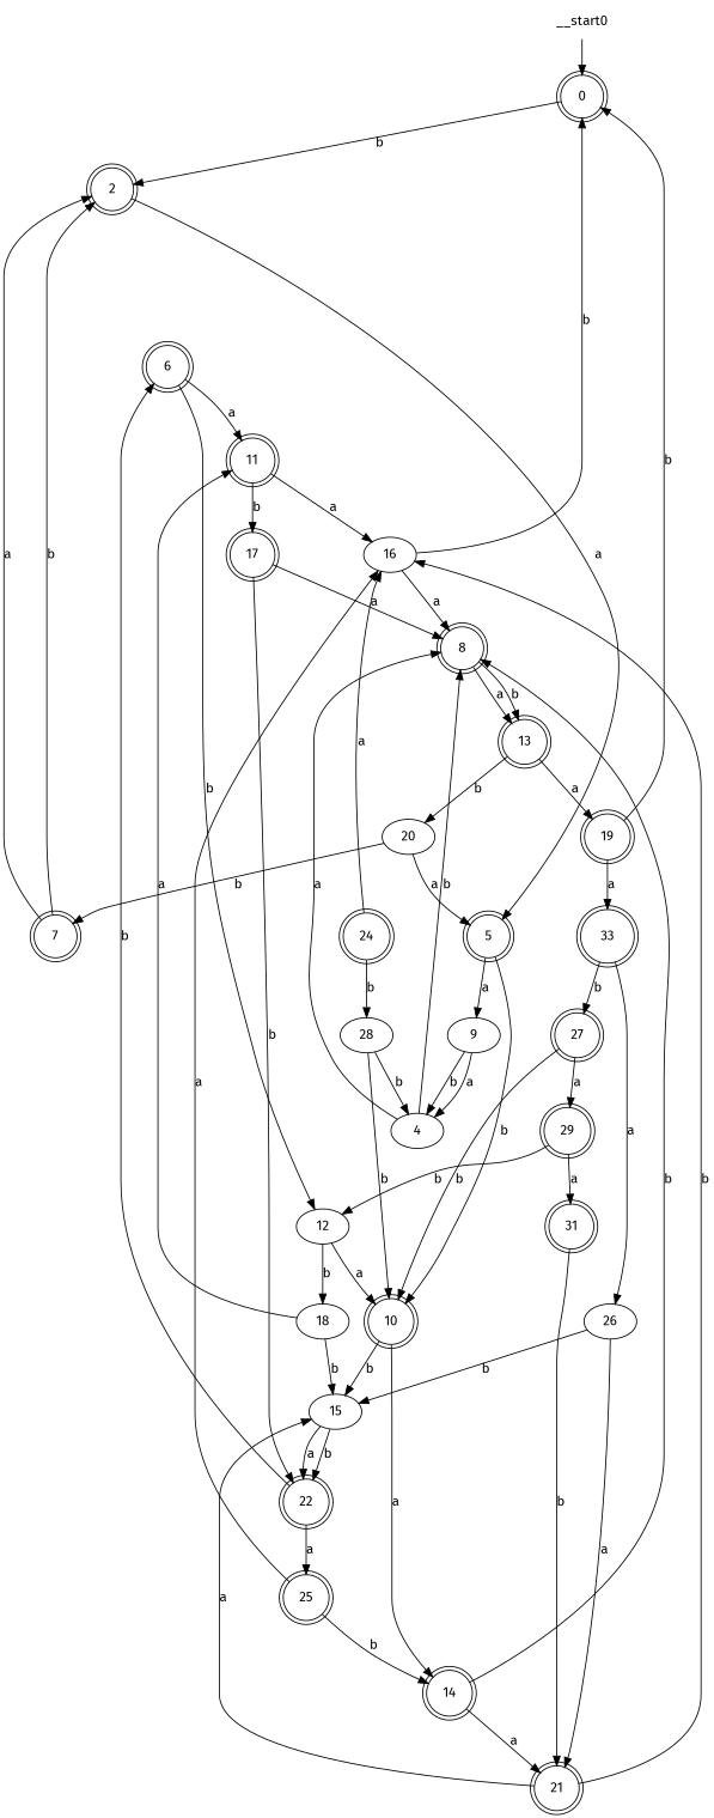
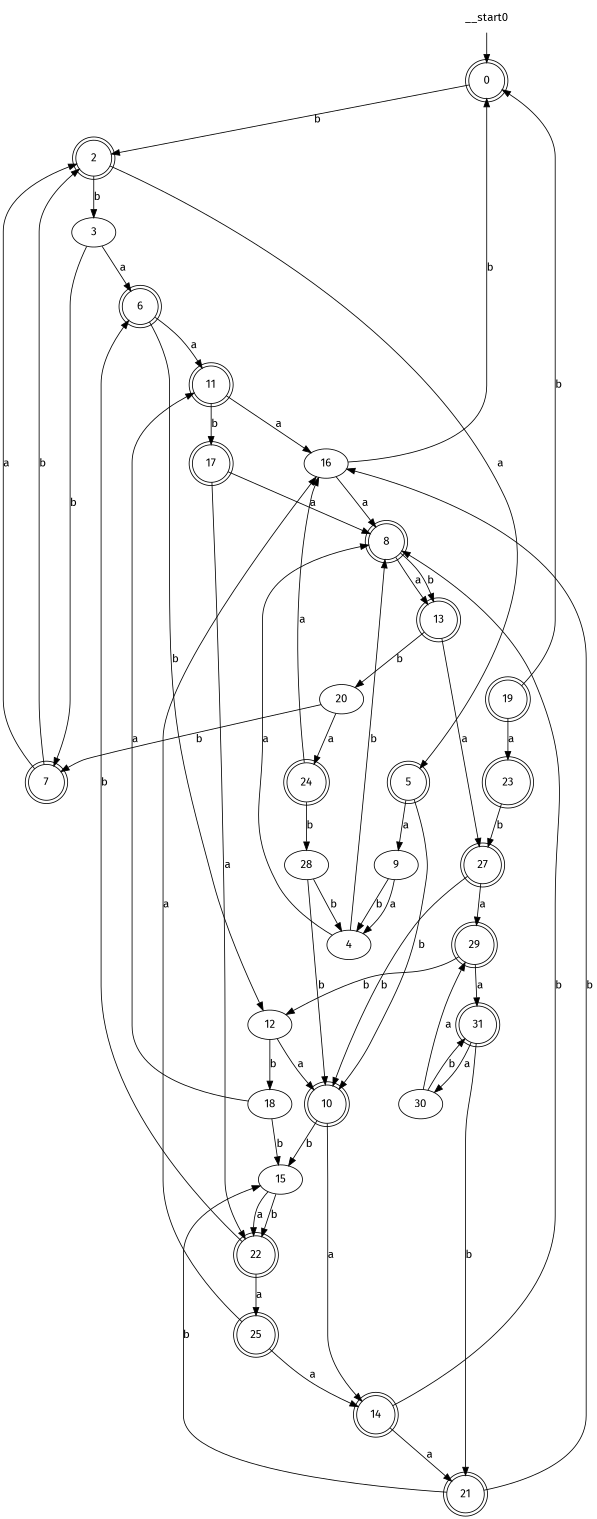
  digraph {
    fontname="Fira Sans"
    node [fontname="Fira Sans" shape=doublecircle]
    edge [fontname="Fira Sans"]
    __start0 [shape=none]
    0
    2
+   3 [shape=""]
    5
    6
    7
    4 [shape=""]
    8
    9 [shape=""]
    10
    11
    12 [shape=""]
    13
    14
    15 [shape=""]
    16 [shape=""]
    17
    18 [shape=""]
    19
    20 [shape=""]
    21
    22
-   23 [label=33]
+   23
    24
    25
-   26 [shape=""]
    27
    28 [shape=""]
    29
    31
+   30 [shape=""]
    __start0 -> 0
    0 -> 2 [label=b]
+   2 -> 3 [label=b]
    2 -> 5 [label=a]
+   3 -> 6 [label=a]
+   3 -> 7 [label=b]
    5 -> 9 [label=a]
    5 -> 10 [label=b]
    6 -> 11 [label=a]
    6 -> 12 [label=b]
    7 -> 2 [label=a]
    7 -> 2 [label=b]
    4 -> 8 [label=a]
    4 -> 8 [label=b]
    8 -> 13 [label=a]
    8 -> 13 [label=b]
    9 -> 4 [label=a]
    9 -> 4 [label=b]
    10 -> 14 [label=a]
    10 -> 15 [label=b]
    11 -> 16 [label=a]
    11 -> 17 [label=b]
    12 -> 10 [label=a]
    12 -> 18 [label=b]
-   13 -> 19 [label=a]
+   13 -> 27 [label=a]
    13 -> 20 [label=b]
    14 -> 8 [label=b]
    14 -> 21 [label=a]
    15 -> 22 [label=a]
    15 -> 22 [label=b]
    16 -> 0 [label=b]
    16 -> 8 [label=a]
    17 -> 8 [label=a]
-   17 -> 22 [label=b]
+   17 -> 22 [label=a]
    18 -> 11 [label=a]
    18 -> 15 [label=b]
    19 -> 0 [label=b]
    19 -> 23 [label=a]
    20 -> 7 [label=b]
-   20 -> 5 [label=a]
-   21 -> 15 [label=a]
+   20 -> 24 [label=a]
+   21 -> 15 [label=b]
    21 -> 16 [label=b]
    22 -> 6 [label=b]
    22 -> 25 [label=a]
-   23 -> 26 [label=a]
    23 -> 27 [label=b]
    24 -> 16 [label=a]
    24 -> 28 [label=b]
-   25 -> 14 [label=b]
+   25 -> 14 [label=a]
    25 -> 16 [label=a]
-   26 -> 15 [label=b]
-   26 -> 21 [label=a]
    27 -> 10 [label=b]
    27 -> 29 [label=a]
    28 -> 4 [label=b]
    28 -> 10 [label=b]
    29 -> 12 [label=b]
    29 -> 31 [label=a]
    31 -> 21 [label=b]
+   31 -> 30 [label=a]
+   30 -> 29 [label=a]
+   30 -> 31 [label=b]
  }
